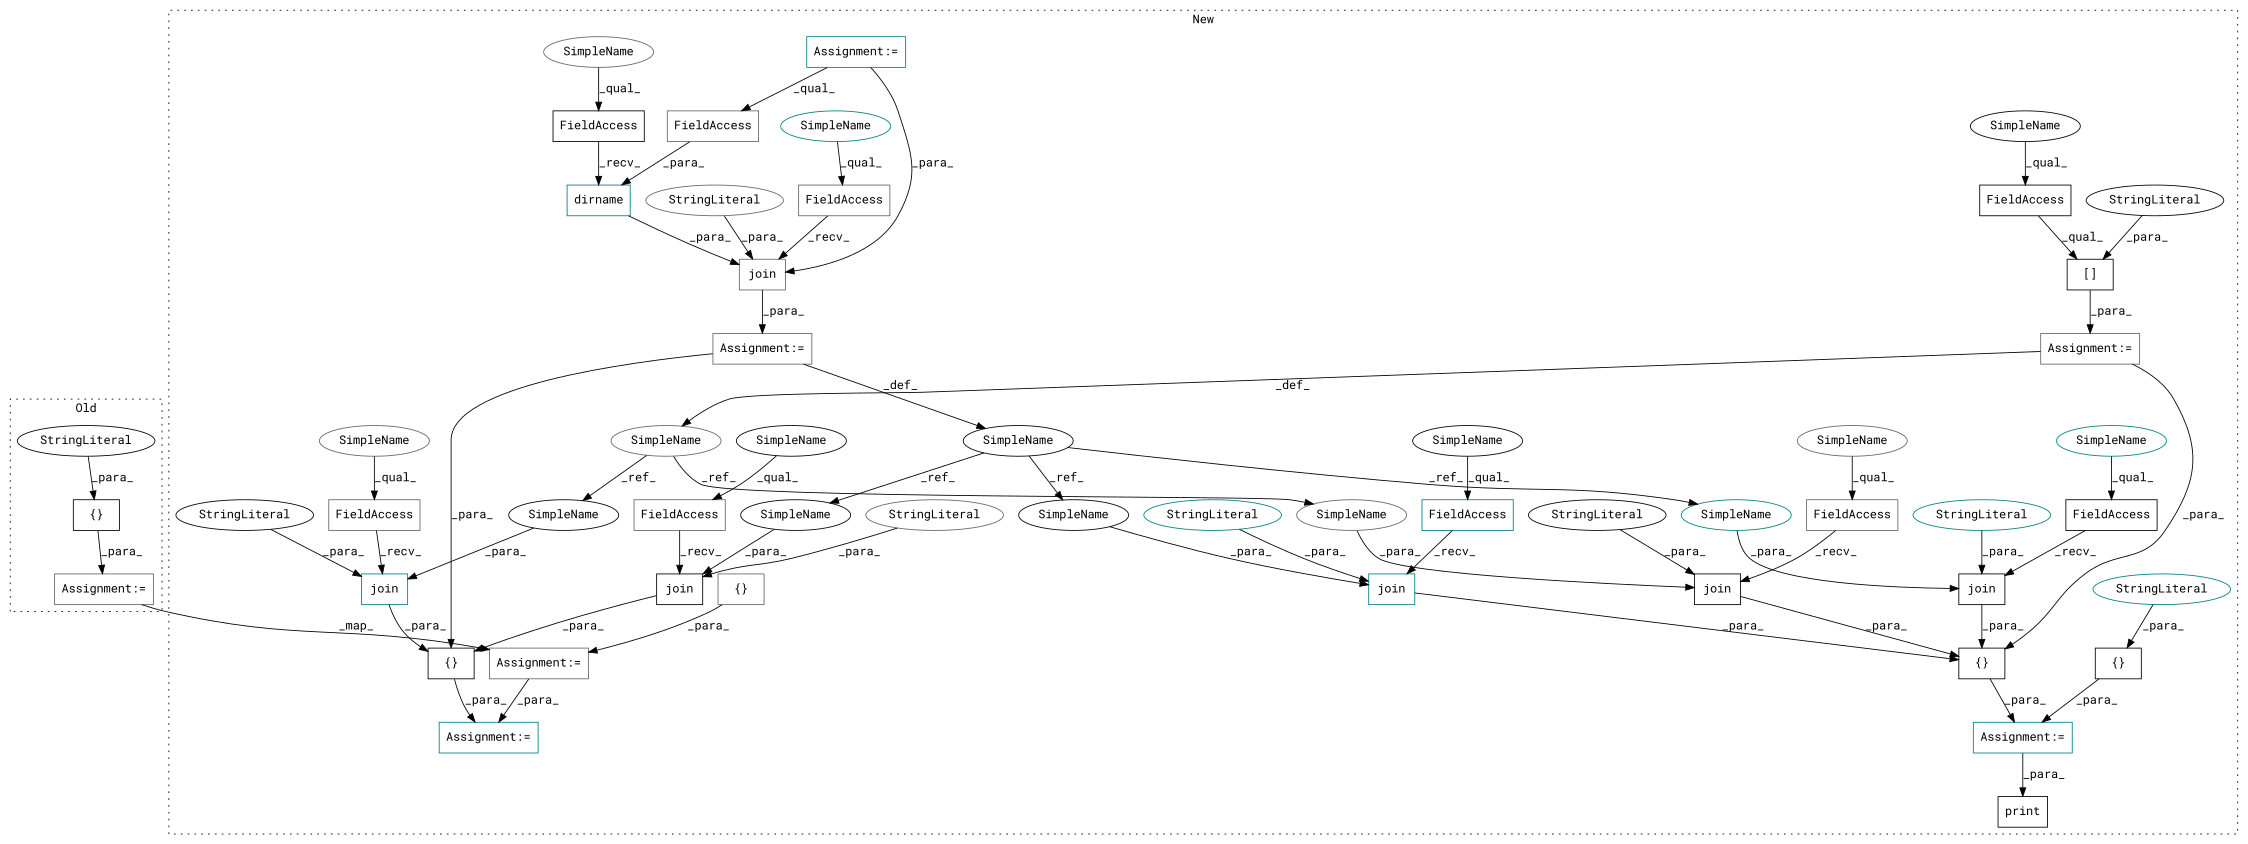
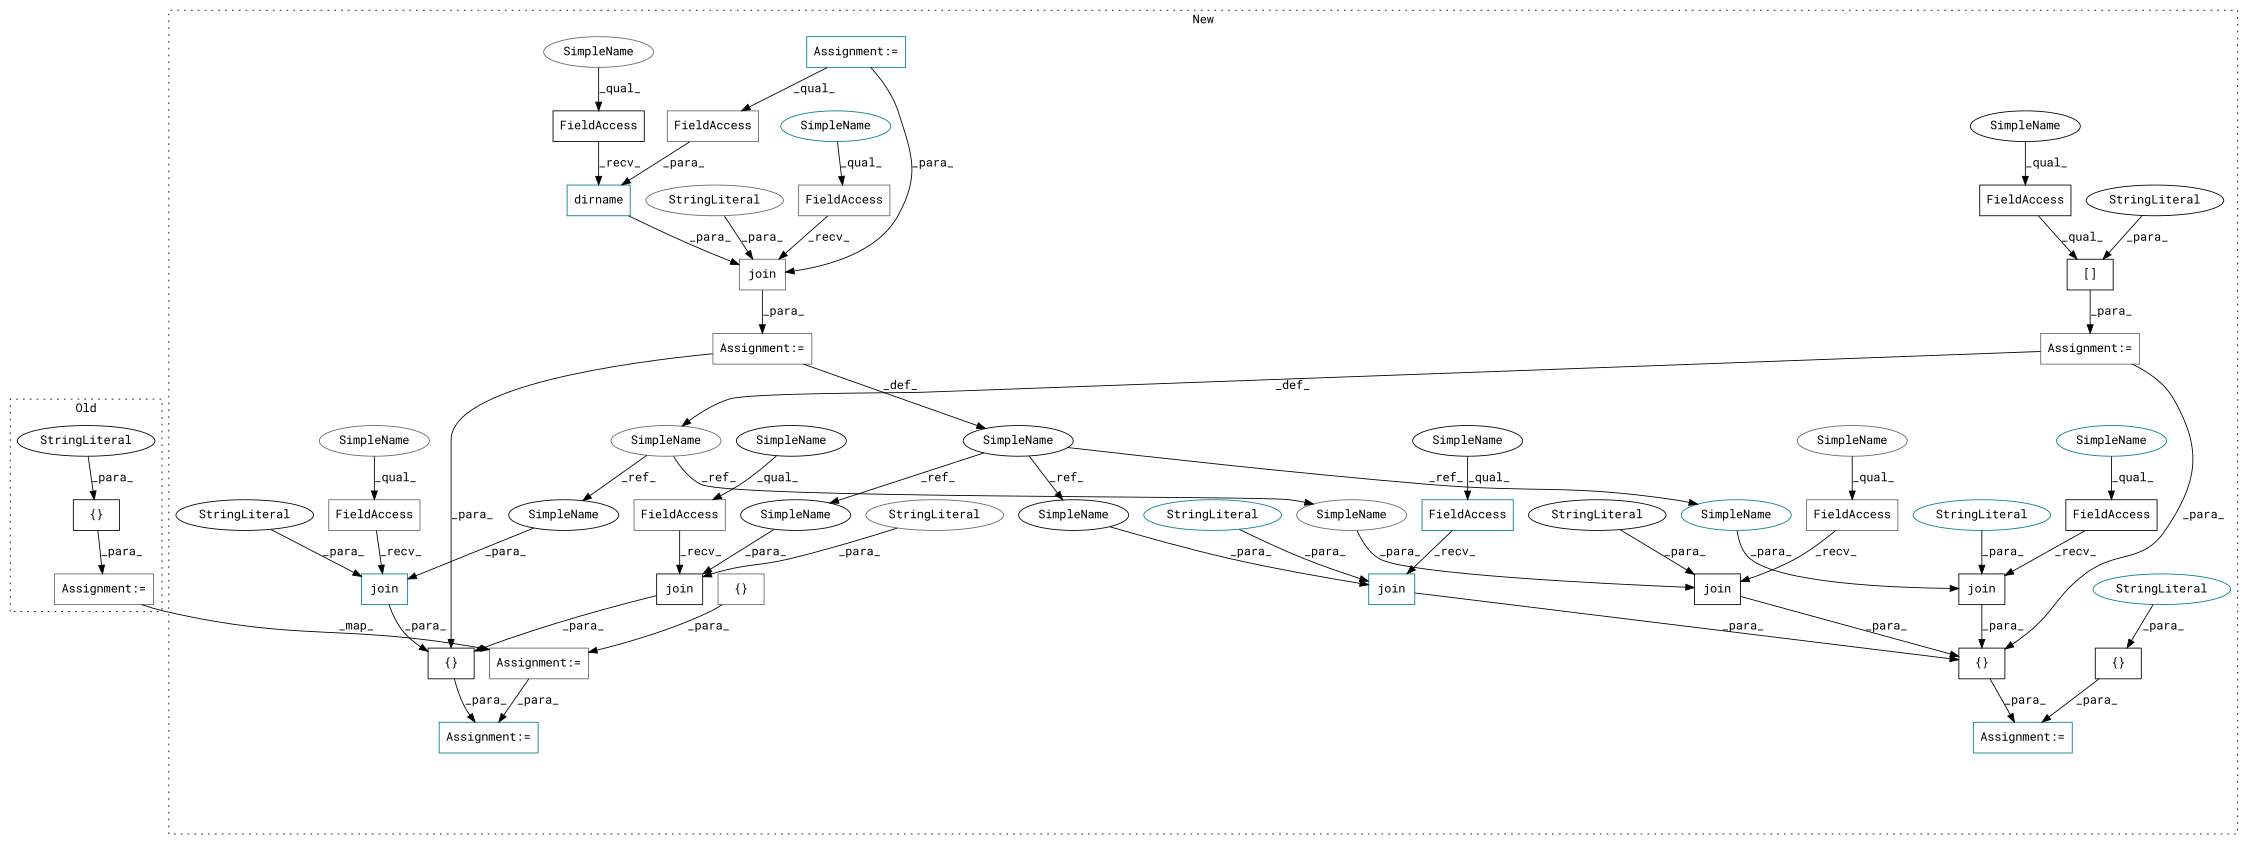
  digraph {
    fontname="Roboto Mono"
    node [a=42 l=2 s=1085 shape=box color=black fontname="Roboto Mono"]
    edge [fontname="Roboto Mono"]
    n1 [a=32 l="5,1" label=join s="1093,1118"]
    n2 [a=22 l=7 label=FieldAccess color=gray40]
    n3 [a=45 l=9 label=StringLiteral s=1109 shape=ellipse color=gray40]
    n4 [a=7 label="Assignment:=" s=1039 color=teal]
    n5 [a=22 l=7 label=FieldAccess s=473]
    n6 [a=32 l="8,1" label=dirname s="481,503" color=teal]
    n7 [a=22 l=14 label=FieldAccess s=489 color=gray40]
    n8 [a=22 l=7 label=FieldAccess s=1544]
    n9 [a=22 l=7 label=FieldAccess s=1051 color=gray40]
    n10 [a=22 l=7 label=FieldAccess s=1499 color=gray40]
    n11 [a=4 l="1,1" label="{}" s="1050,1119"]
    n12 [a=22 l=10 label=FieldAccess s=551]
    n13 [a=4 label="{}" s=695 color=gray40]
    n14 [a=2 l="11,1" label="[]" s="551,573"]
    n15 [a=22 l=7 label=FieldAccess s=460 color=gray40]
    n16 [a=22 l=7 label=FieldAccess s=1463 color=teal]
    n17 [a=32 l="5,1" label=join s="1059,1083" color=teal]
    n18 [l=9 label=SimpleName s=541 shape=ellipse color=gray40]
    n19 [a=32 l="5,1" label=join s="1507,1542"]
    n20 [a=7 l=1 label="Assignment:=" s=550 color=gray40]
    n21 [a=45 l=20 label=StringLiteral s=1522 shape=ellipse]
    n22 [a=7 l=3 label="Assignment:=" s=264 color=teal]
    n23 [a=45 l=9 label=StringLiteral s=1074 shape=ellipse]
    n24 [a=45 l=11 label=StringLiteral s=562 shape=ellipse]
    n25 [a=4 l="1,1" label="{}" s="1462,1577"]
    n26 [l=10 label=SimpleName s=449 shape=ellipse]
    n27 [a=32 l="5,1" label=join s="1471,1497" color=teal]
    n28 [a=7 l=1 label="Assignment:=" s=459 color=gray40]
    n29 [a=32 l="5,1" label=join s="468,534" color=gray40]
    n30 [a=45 l=29 label=StringLiteral s=505 shape=ellipse color=gray40]
    n31 [a=45 l=10 label=StringLiteral s=1487 shape=ellipse color=teal]
    n32 [a=7 label="Assignment:=" s=1451 color=teal]
    n33 [a=4 l="1,1" label="{}" s="1244,1275"]
-   n34 [a=32 l="6,1" label=print s="1584,1603"]
    n35 [a=32 l="5,1" label=join s="1552,1576"]
    n36 [a=45 l=8 label=StringLiteral s=1568 shape=ellipse color=teal]
    n37 [a=45 l=30 label=StringLiteral s=1245 shape=ellipse color=teal]
    n38 [a=7 l=1 label="Assignment:=" s=682 color=gray40]
    n39 [l=9 label=SimpleName s=1512 shape=ellipse color=gray40]
    n40 [l=9 label=SimpleName s=1064 shape=ellipse]
    n41 [label=SimpleName s=1051 shape=ellipse color=gray40]
    n42 [label=SimpleName s=551 shape=ellipse]
    n43 [label=SimpleName s=1499 shape=ellipse color=gray40]
    n44 [label=SimpleName s=473 shape=ellipse color=gray40]
    n45 [label=SimpleName s=1463 shape=ellipse]
    n46 [label=SimpleName s=460 shape=ellipse color=teal]
    n47 [label=SimpleName s=1544 shape=ellipse color=teal]
    n48 [label=SimpleName shape=ellipse]
    n49 [l=10 label=SimpleName s=1557 shape=ellipse color=teal]
    n50 [l=10 label=SimpleName s=1476 shape=ellipse]
    n51 [l=10 label=SimpleName s=1098 shape=ellipse]
    n52 [a=4 l="1,1" label="{}" s="875,907"]
    n53 [a=45 l=31 label=StringLiteral s=876 shape=ellipse]
    n54 [a=7 l=1 label="Assignment:=" s=862 color=gray40]
    subgraph cluster_1 {
      label=New
      style=dotted
      n1
      n2
      n3
      n4
      n5
      n6
      n7
      n8
      n9
      n10
      n11
      n12
      n13
      n14
      n15
      n16
      n17
      n18
      n19
      n20
      n21
      n22
      n23
      n24
      n25
      n26
      n27
      n28
      n29
      n30
      n31
      n32
      n33
-     n34
      n35
      n36
      n37
      n38
      n39
      n40
      n41
      n42
      n43
      n44
      n45
      n46
      n47
      n48
      n49
      n50
      n51
    }
    subgraph cluster_2 {
      label=Old
      style=dotted
      n52
      n53
      n54
    }
    n1 -> n11 [label=_para_]
    n2 -> n1 [label=_recv_]
    n3 -> n1 [label=_para_]
    n5 -> n6 [label=_recv_]
    n6 -> n29 [label=_para_]
    n7 -> n6 [label=_para_]
    n8 -> n35 [label=_recv_]
    n9 -> n17 [label=_recv_]
    n10 -> n19 [label=_recv_]
    n11 -> n4 [label=_para_]
    n12 -> n14 [label=_qual_]
    n13 -> n38 [label=_para_]
    n14 -> n20 [label=_para_]
    n15 -> n29 [label=_recv_]
    n16 -> n27 [label=_recv_]
    n17 -> n11 [label=_para_]
    n18 -> n39 [label=_ref_]
    n18 -> n40 [label=_ref_]
    n19 -> n25 [label=_para_]
    n20 -> n18 [label=_def_]
    n20 -> n25 [label=_para_]
    n21 -> n19 [label=_para_]
    n22 -> n7 [label=_qual_]
    n22 -> n29 [label=_para_]
    n23 -> n17 [label=_para_]
    n24 -> n14 [label=_para_]
    n25 -> n32 [label=_para_]
    n26 -> n49 [label=_ref_]
    n26 -> n50 [label=_ref_]
    n26 -> n51 [label=_ref_]
    n27 -> n25 [label=_para_]
    n28 -> n11 [label=_para_]
    n28 -> n26 [label=_def_]
    n29 -> n28 [label=_para_]
    n30 -> n29 [label=_para_]
    n31 -> n27 [label=_para_]
-   n32 -> n34 [label=_para_]
    n33 -> n32 [label=_para_]
    n35 -> n25 [label=_para_]
    n36 -> n35 [label=_para_]
    n37 -> n33 [label=_para_]
    n38 -> n4 [label=_para_]
    n39 -> n19 [label=_para_]
    n40 -> n17 [label=_para_]
    n41 -> n9 [label=_qual_]
    n42 -> n12 [label=_qual_]
    n43 -> n10 [label=_qual_]
    n44 -> n5 [label=_qual_]
    n45 -> n16 [label=_qual_]
    n46 -> n15 [label=_qual_]
    n47 -> n8 [label=_qual_]
    n48 -> n2 [label=_qual_]
    n49 -> n35 [label=_para_]
    n50 -> n27 [label=_para_]
    n51 -> n1 [label=_para_]
    n52 -> n54 [label=_para_]
    n53 -> n52 [label=_para_]
    n54 -> n38 [label=_map_]
  }
